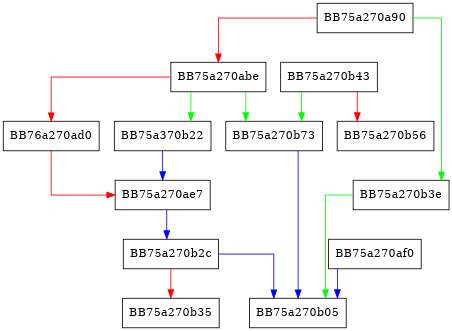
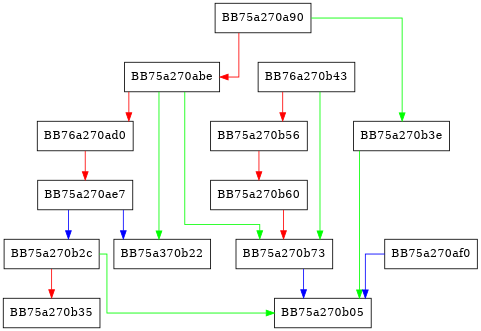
  digraph {
    fontname="DejaVu Serif"
    splines=ortho
    node [fontname="DejaVu Serif" shape=box]
    edge [color=red fontname="DejaVu Serif"]
    BB75a270a90
    BB75a270b3e
    BB75a270abe
    BB75a270b05
    n5 [label=BB75a370b22]
    n6 [label=BB76a270ad0]
    BB75a270b73
-   BB75a270b43
+   BB75a270b43 [label=BB76a270b43]
    BB75a270b56
    BB75a270ae7
    BB75a270b2c
    BB75a270b35
    BB75a270af0
+   BB75a270b60
    BB75a270a90 -> BB75a270b3e [color=green]
    BB75a270a90 -> BB75a270abe
    BB75a270b3e -> BB75a270b05 [color=green]
    BB75a270abe -> n5 [color=green]
    BB75a270abe -> n6
    BB75a270abe -> BB75a270b73 [color=green]
-   n5 -> BB75a270ae7 [color=blue]
+   BB75a270ae7 -> n5 [color=blue]
    n6 -> BB75a270ae7
    BB75a270b73 -> BB75a270b05 [color=blue]
    BB75a270b43 -> BB75a270b73 [color=green]
    BB75a270b43 -> BB75a270b56
+   BB75a270b56 -> BB75a270b60
    BB75a270ae7 -> BB75a270b2c [color=blue]
-   BB75a270b2c -> BB75a270b05 [color=blue]
+   BB75a270b2c -> BB75a270b05 [color=green]
    BB75a270b2c -> BB75a270b35
    BB75a270af0 -> BB75a270b05 [color=blue]
+   BB75a270b60 -> BB75a270b73
  }
